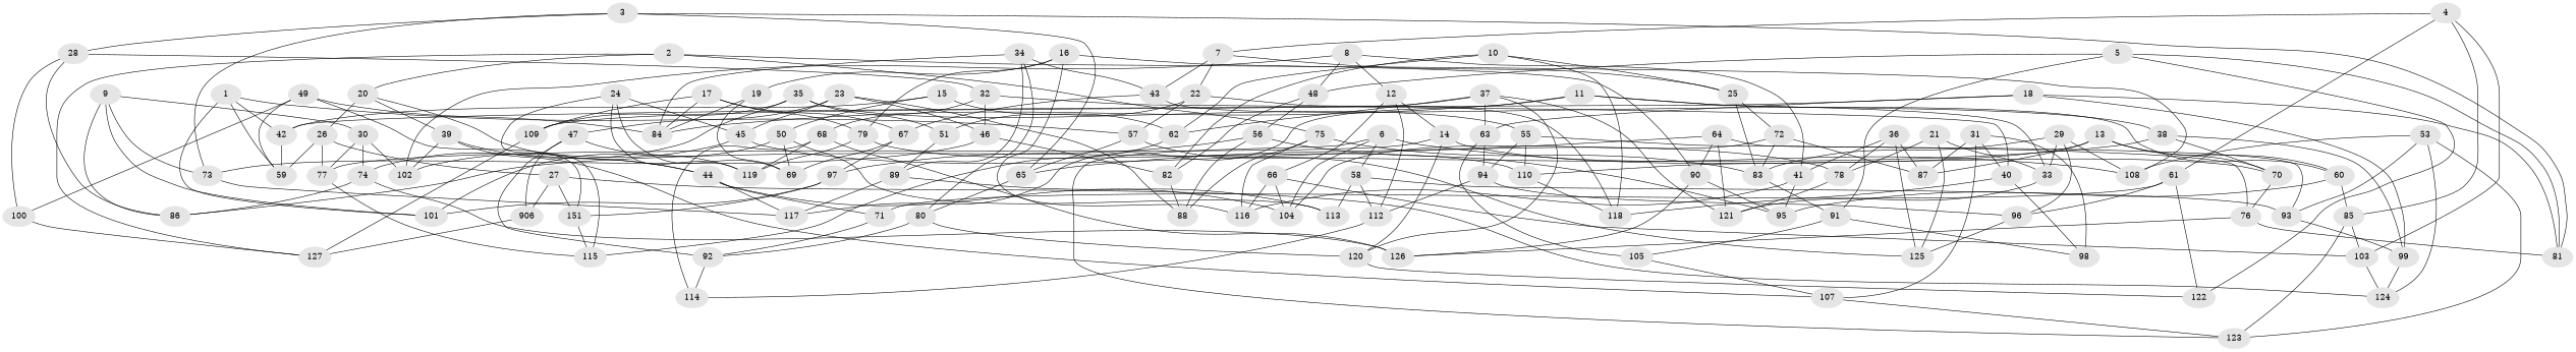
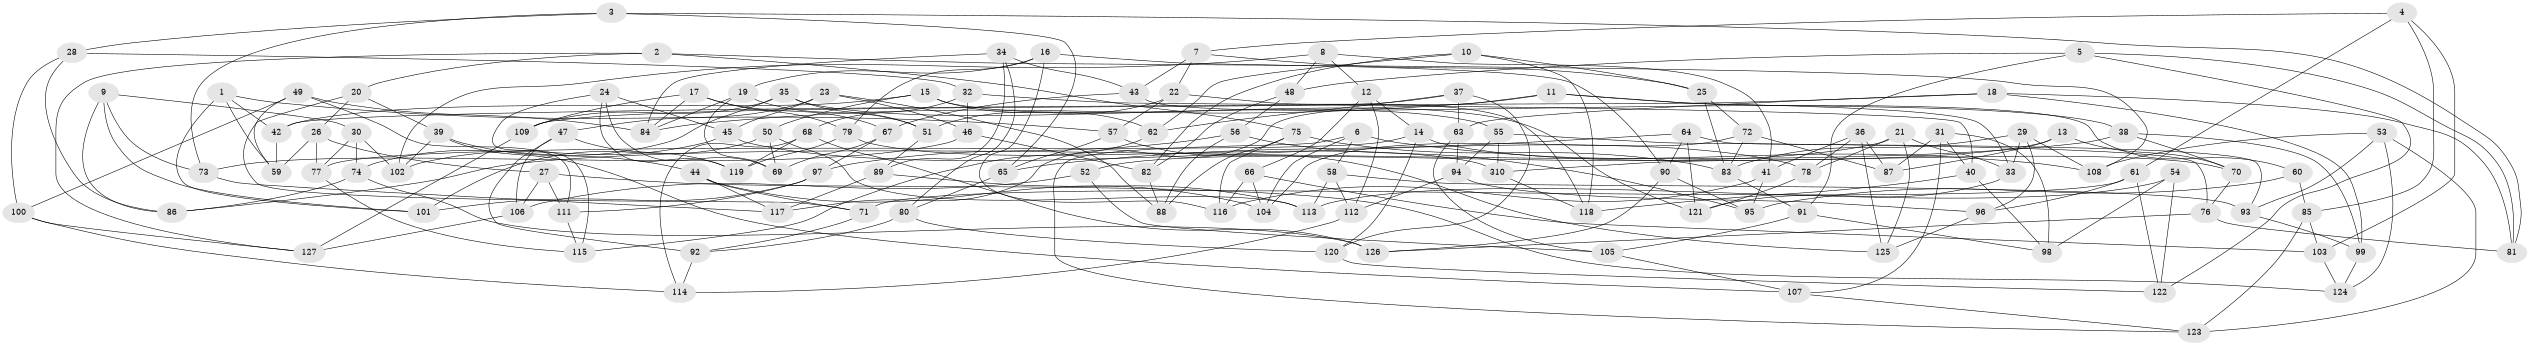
  graph {
    node [color=gray90 style=filled]
    1
    42
    57
    59
    101
    65
    125
    2
    20
    75
    108
    127
    26
    39
    71
    116
    88
    83
    3
    28
    73
    81
    86
    32
    100
    80
    117
    4
    7
    61
    85
    103
    22
    25
    43
    122
    96
    123
    124
    5
    48
    91
    82
    56
    98
    105
    6
    58
    104
    112
    113
    93
    118
    51
    72
    60
    67
    8
    12
    41
    102
    14
    66
    95
    9
    30
    77
    74
    10
    62
    115
    11
    33
    38
    84
    121
    70
    99
    120
    114
    13
    87
-   110
+   110 [label=310]
    76
    15
    50
    69
    16
    19
    79
    90
    119
    126
    17
    109
+   54
    97
    18
    63
    94
    89
    27
    107
    44
    92
    21
+   52
    78
-   106 [label=906]
+   106
    23
    45
    46
    47
    24
-   111 [label=151]
+   111
    40
    68
    29
    31
    34
    35
    55
    36
    37
    49
    53
    64
    1 -- 42
    1 -- 57
    1 -- 59
    1 -- 101
    42 -- 59
    57 -- 65
    57 -- 125
    65 -- 80
    2 -- 20
    2 -- 75
    2 -- 108
    2 -- 127
    20 -- 26
    20 -- 39
-   20 -- 44
+   20 -- 71
    75 -- 116
    75 -- 88
    75 -- 83
    26 -- 59
    26 -- 77
    26 -- 27
    39 -- 102
    39 -- 107
    39 -- 44
    71 -- 92
    83 -- 91
    3 -- 65
    3 -- 28
    3 -- 73
    3 -- 81
    28 -- 86
    28 -- 32
    28 -- 100
    73 -- 117
    32 -- 46
    32 -- 40
    32 -- 68
    100 -- 127
+   100 -- 114
    80 -- 120
    80 -- 92
    4 -- 7
    4 -- 61
    4 -- 85
    4 -- 103
    7 -- 22
    7 -- 25
    7 -- 43
    61 -- 71
    61 -- 122
    61 -- 96
    85 -- 103
    85 -- 123
    103 -- 124
    22 -- 57
    22 -- 118
    22 -- 51
    25 -- 83
    25 -- 72
    43 -- 60
    43 -- 67
    96 -- 125
    5 -- 81
    5 -- 122
    5 -- 48
    5 -- 91
    48 -- 82
    48 -- 56
    91 -- 98
    91 -- 105
    82 -- 88
    56 -- 88
    56 -- 95
    56 -- 97
    105 -- 107
    6 -- 108
    6 -- 123
    6 -- 58
    6 -- 104
    58 -- 112
    58 -- 113
    58 -- 93
    112 -- 114
    93 -- 99
    51 -- 89
    72 -- 83
    72 -- 104
    72 -- 87
    60 -- 85
    60 -- 95
    67 -- 69
    67 -- 97
    8 -- 48
    8 -- 12
    8 -- 41
    8 -- 102
    12 -- 112
    12 -- 14
    12 -- 66
    41 -- 116
    41 -- 95
    14 -- 77
    14 -- 70
    14 -- 120
    66 -- 116
    66 -- 103
    66 -- 104
    9 -- 101
    9 -- 73
    9 -- 86
    9 -- 30
    30 -- 102
    30 -- 77
    30 -- 74
    77 -- 115
    74 -- 86
    74 -- 126
    10 -- 25
    10 -- 82
    10 -- 118
    10 -- 62
    62 -- 115
    11 -- 117
    11 -- 33
    11 -- 38
    11 -- 84
    33 -- 121
    38 -- 86
    38 -- 70
    38 -- 99
    70 -- 76
    99 -- 124
    120 -- 122
-   13 -- 60
    13 -- 70
    13 -- 87
    13 -- 110
    110 -- 118
    76 -- 81
    76 -- 126
    15 -- 42
    15 -- 62
-   37 -- 121
+   15 -- 121
    15 -- 50
    50 -- 101
    50 -- 113
    50 -- 69
    16 -- 116
    16 -- 19
    16 -- 79
    16 -- 90
+   19 -- 51
    19 -- 84
    19 -- 69
    79 -- 110
    79 -- 119
    90 -- 95
    90 -- 126
    17 -- 67
    17 -- 84
    17 -- 79
    17 -- 109
    109 -- 127
+   54 -- 122
+   54 -- 98
+   54 -- 113
    97 -- 101
    97 -- 111
    18 -- 42
    18 -- 81
    18 -- 99
    18 -- 63
    63 -- 105
    63 -- 94
    94 -- 96
    94 -- 112
    89 -- 117
    89 -- 113
    27 -- 124
    27 -- 106
    27 -- 111
    107 -- 123
    44 -- 71
    44 -- 117
    44 -- 104
    92 -- 114
    21 -- 125
    21 -- 33
+   21 -- 52
    21 -- 78
+   52 -- 105
+   52 -- 106
    78 -- 121
    106 -- 127
    23 -- 88
    23 -- 45
    23 -- 46
    23 -- 47
    45 -- 102
    45 -- 78
    46 -- 73
    46 -- 82
    47 -- 119
    47 -- 92
    47 -- 106
    24 -- 115
    24 -- 69
    24 -- 119
    24 -- 45
    111 -- 115
    40 -- 98
    40 -- 118
    68 -- 114
    68 -- 119
    68 -- 126
    29 -- 108
    29 -- 83
    29 -- 96
    29 -- 33
    31 -- 98
    31 -- 87
    31 -- 107
    31 -- 40
    34 -- 80
    34 -- 43
    34 -- 84
    34 -- 89
    35 -- 51
    35 -- 74
    35 -- 109
    35 -- 55
    55 -- 110
    55 -- 76
    55 -- 94
    36 -- 125
    36 -- 41
    36 -- 87
    36 -- 78
    37 -- 62
    37 -- 120
    37 -- 109
    37 -- 63
    49 -- 59
    49 -- 100
    49 -- 84
    49 -- 111
    53 -- 108
    53 -- 123
    53 -- 124
    53 -- 93
    64 -- 65
    64 -- 93
    64 -- 121
    64 -- 90
  }
